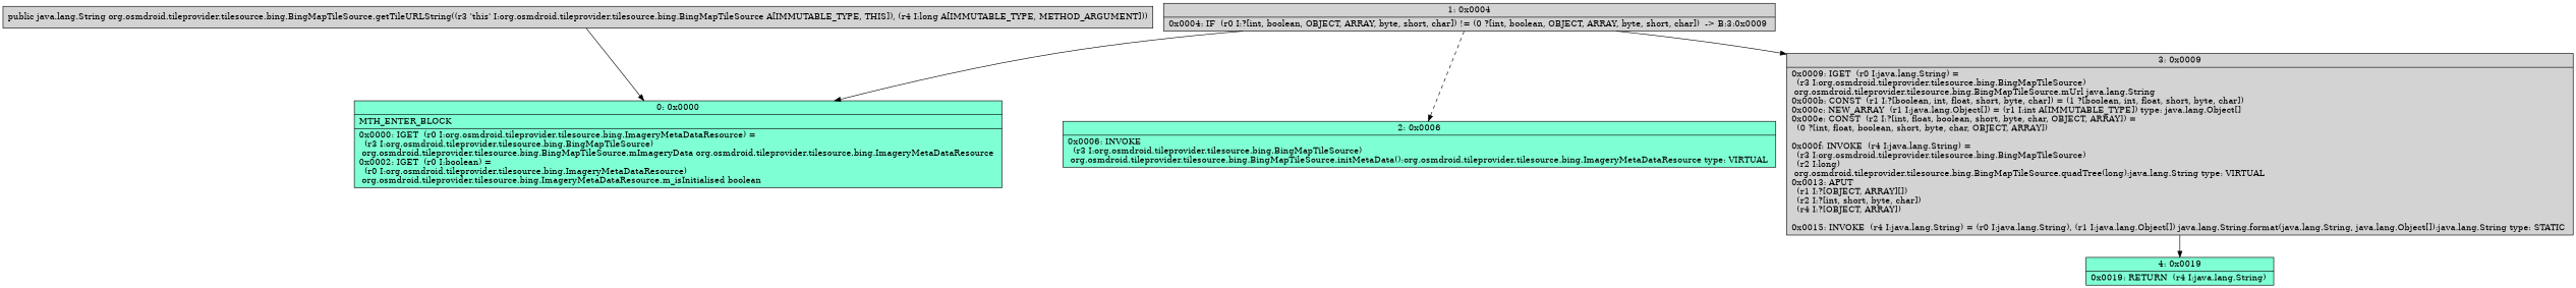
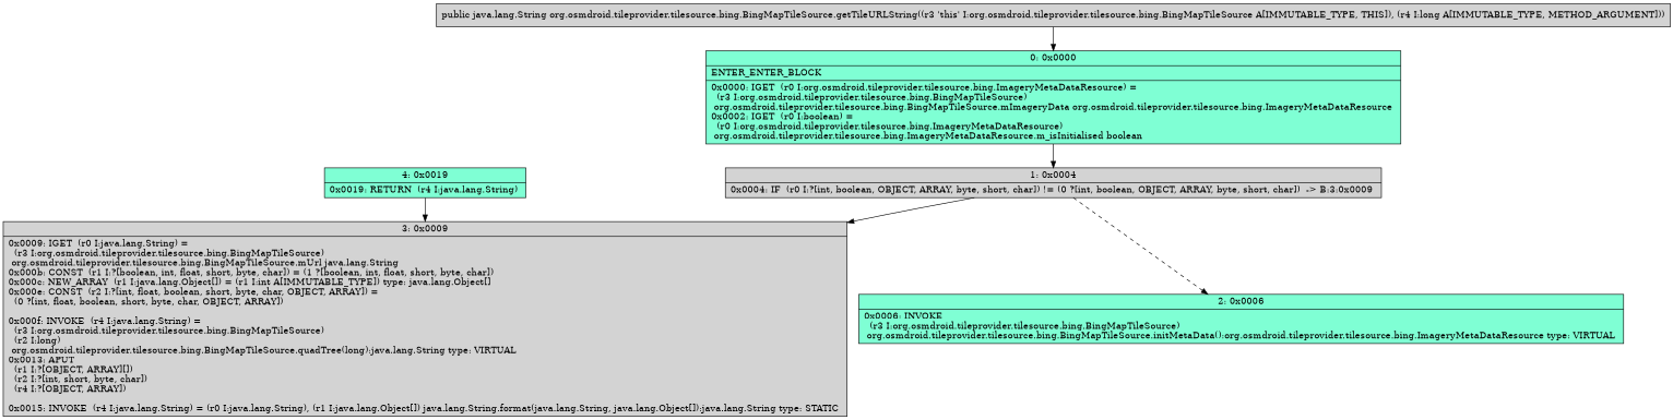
  digraph {
    node [fillcolor=aquamarine shape=record style=filled]
-   n1 [label="{0\:\ 0x0000|MTH_ENTER_BLOCK\l|0x0000: IGET  (r0 I:org.osmdroid.tileprovider.tilesource.bing.ImageryMetaDataResource) = \l  (r3 I:org.osmdroid.tileprovider.tilesource.bing.BingMapTileSource)\l org.osmdroid.tileprovider.tilesource.bing.BingMapTileSource.mImageryData org.osmdroid.tileprovider.tilesource.bing.ImageryMetaDataResource \l0x0002: IGET  (r0 I:boolean) = \l  (r0 I:org.osmdroid.tileprovider.tilesource.bing.ImageryMetaDataResource)\l org.osmdroid.tileprovider.tilesource.bing.ImageryMetaDataResource.m_isInitialised boolean \l}"]
+   n1 [label="{0\:\ 0x0000|ENTER_ENTER_BLOCK\l|0x0000: IGET  (r0 I:org.osmdroid.tileprovider.tilesource.bing.ImageryMetaDataResource) = \l  (r3 I:org.osmdroid.tileprovider.tilesource.bing.BingMapTileSource)\l org.osmdroid.tileprovider.tilesource.bing.BingMapTileSource.mImageryData org.osmdroid.tileprovider.tilesource.bing.ImageryMetaDataResource \l0x0002: IGET  (r0 I:boolean) = \l  (r0 I:org.osmdroid.tileprovider.tilesource.bing.ImageryMetaDataResource)\l org.osmdroid.tileprovider.tilesource.bing.ImageryMetaDataResource.m_isInitialised boolean \l}"]
    n2 [fillcolor=lightgrey label="{1\:\ 0x0004|0x0004: IF  (r0 I:?[int, boolean, OBJECT, ARRAY, byte, short, char]) != (0 ?[int, boolean, OBJECT, ARRAY, byte, short, char])  \-\> B:3:0x0009 \l}"]
    n3 [label="{2\:\ 0x0006|0x0006: INVOKE  \l  (r3 I:org.osmdroid.tileprovider.tilesource.bing.BingMapTileSource)\l org.osmdroid.tileprovider.tilesource.bing.BingMapTileSource.initMetaData():org.osmdroid.tileprovider.tilesource.bing.ImageryMetaDataResource type: VIRTUAL \l}"]
    n4 [fillcolor=lightgrey label="{3\:\ 0x0009|0x0009: IGET  (r0 I:java.lang.String) = \l  (r3 I:org.osmdroid.tileprovider.tilesource.bing.BingMapTileSource)\l org.osmdroid.tileprovider.tilesource.bing.BingMapTileSource.mUrl java.lang.String \l0x000b: CONST  (r1 I:?[boolean, int, float, short, byte, char]) = (1 ?[boolean, int, float, short, byte, char]) \l0x000c: NEW_ARRAY  (r1 I:java.lang.Object[]) = (r1 I:int A[IMMUTABLE_TYPE]) type: java.lang.Object[] \l0x000e: CONST  (r2 I:?[int, float, boolean, short, byte, char, OBJECT, ARRAY]) = \l  (0 ?[int, float, boolean, short, byte, char, OBJECT, ARRAY])\l \l0x000f: INVOKE  (r4 I:java.lang.String) = \l  (r3 I:org.osmdroid.tileprovider.tilesource.bing.BingMapTileSource)\l  (r2 I:long)\l org.osmdroid.tileprovider.tilesource.bing.BingMapTileSource.quadTree(long):java.lang.String type: VIRTUAL \l0x0013: APUT  \l  (r1 I:?[OBJECT, ARRAY][])\l  (r2 I:?[int, short, byte, char])\l  (r4 I:?[OBJECT, ARRAY])\l \l0x0015: INVOKE  (r4 I:java.lang.String) = (r0 I:java.lang.String), (r1 I:java.lang.Object[]) java.lang.String.format(java.lang.String, java.lang.Object[]):java.lang.String type: STATIC \l}"]
    n5 [label="{4\:\ 0x0019|0x0019: RETURN  (r4 I:java.lang.String) \l}"]
    n6 [fillcolor=lightgrey label="{public java.lang.String org.osmdroid.tileprovider.tilesource.bing.BingMapTileSource.getTileURLString((r3 'this' I:org.osmdroid.tileprovider.tilesource.bing.BingMapTileSource A[IMMUTABLE_TYPE, THIS]), (r4 I:long A[IMMUTABLE_TYPE, METHOD_ARGUMENT])) }"]
-   n2 -> n1
+   n1 -> n2
    n2 -> n3 [style=dashed]
    n2 -> n4
-   n4 -> n5
+   n5 -> n4
    n6 -> n1
  }
